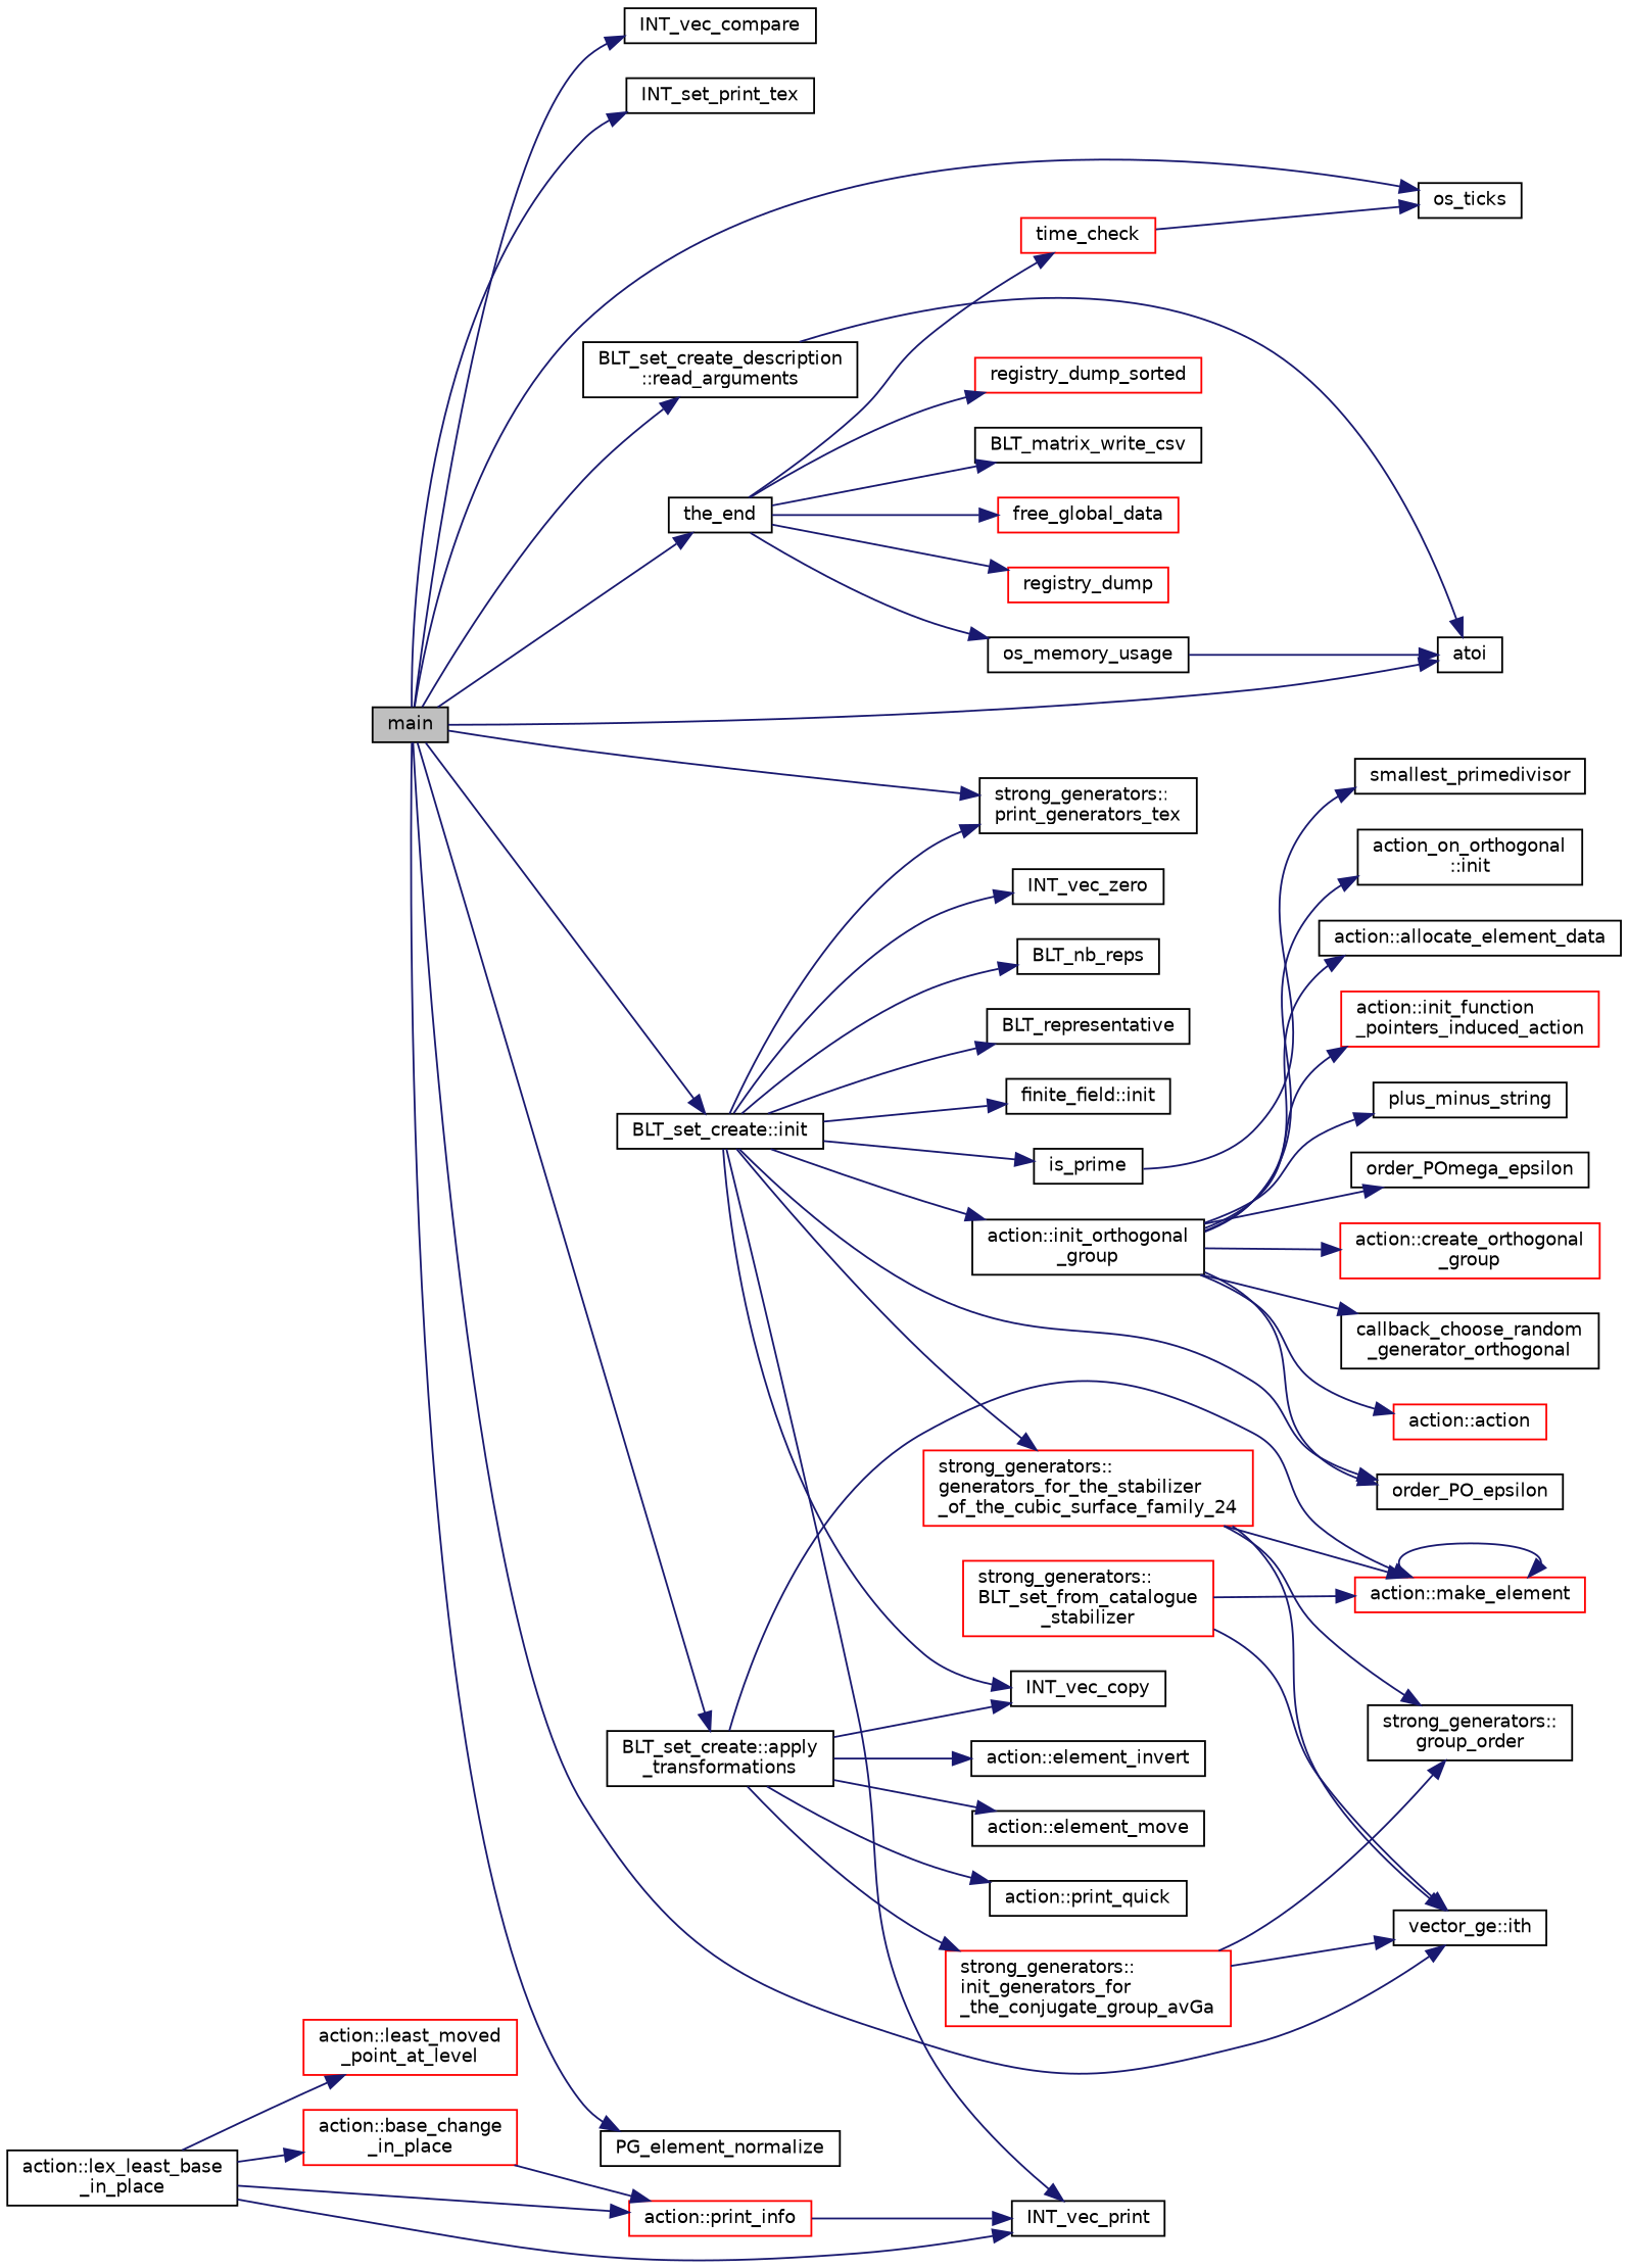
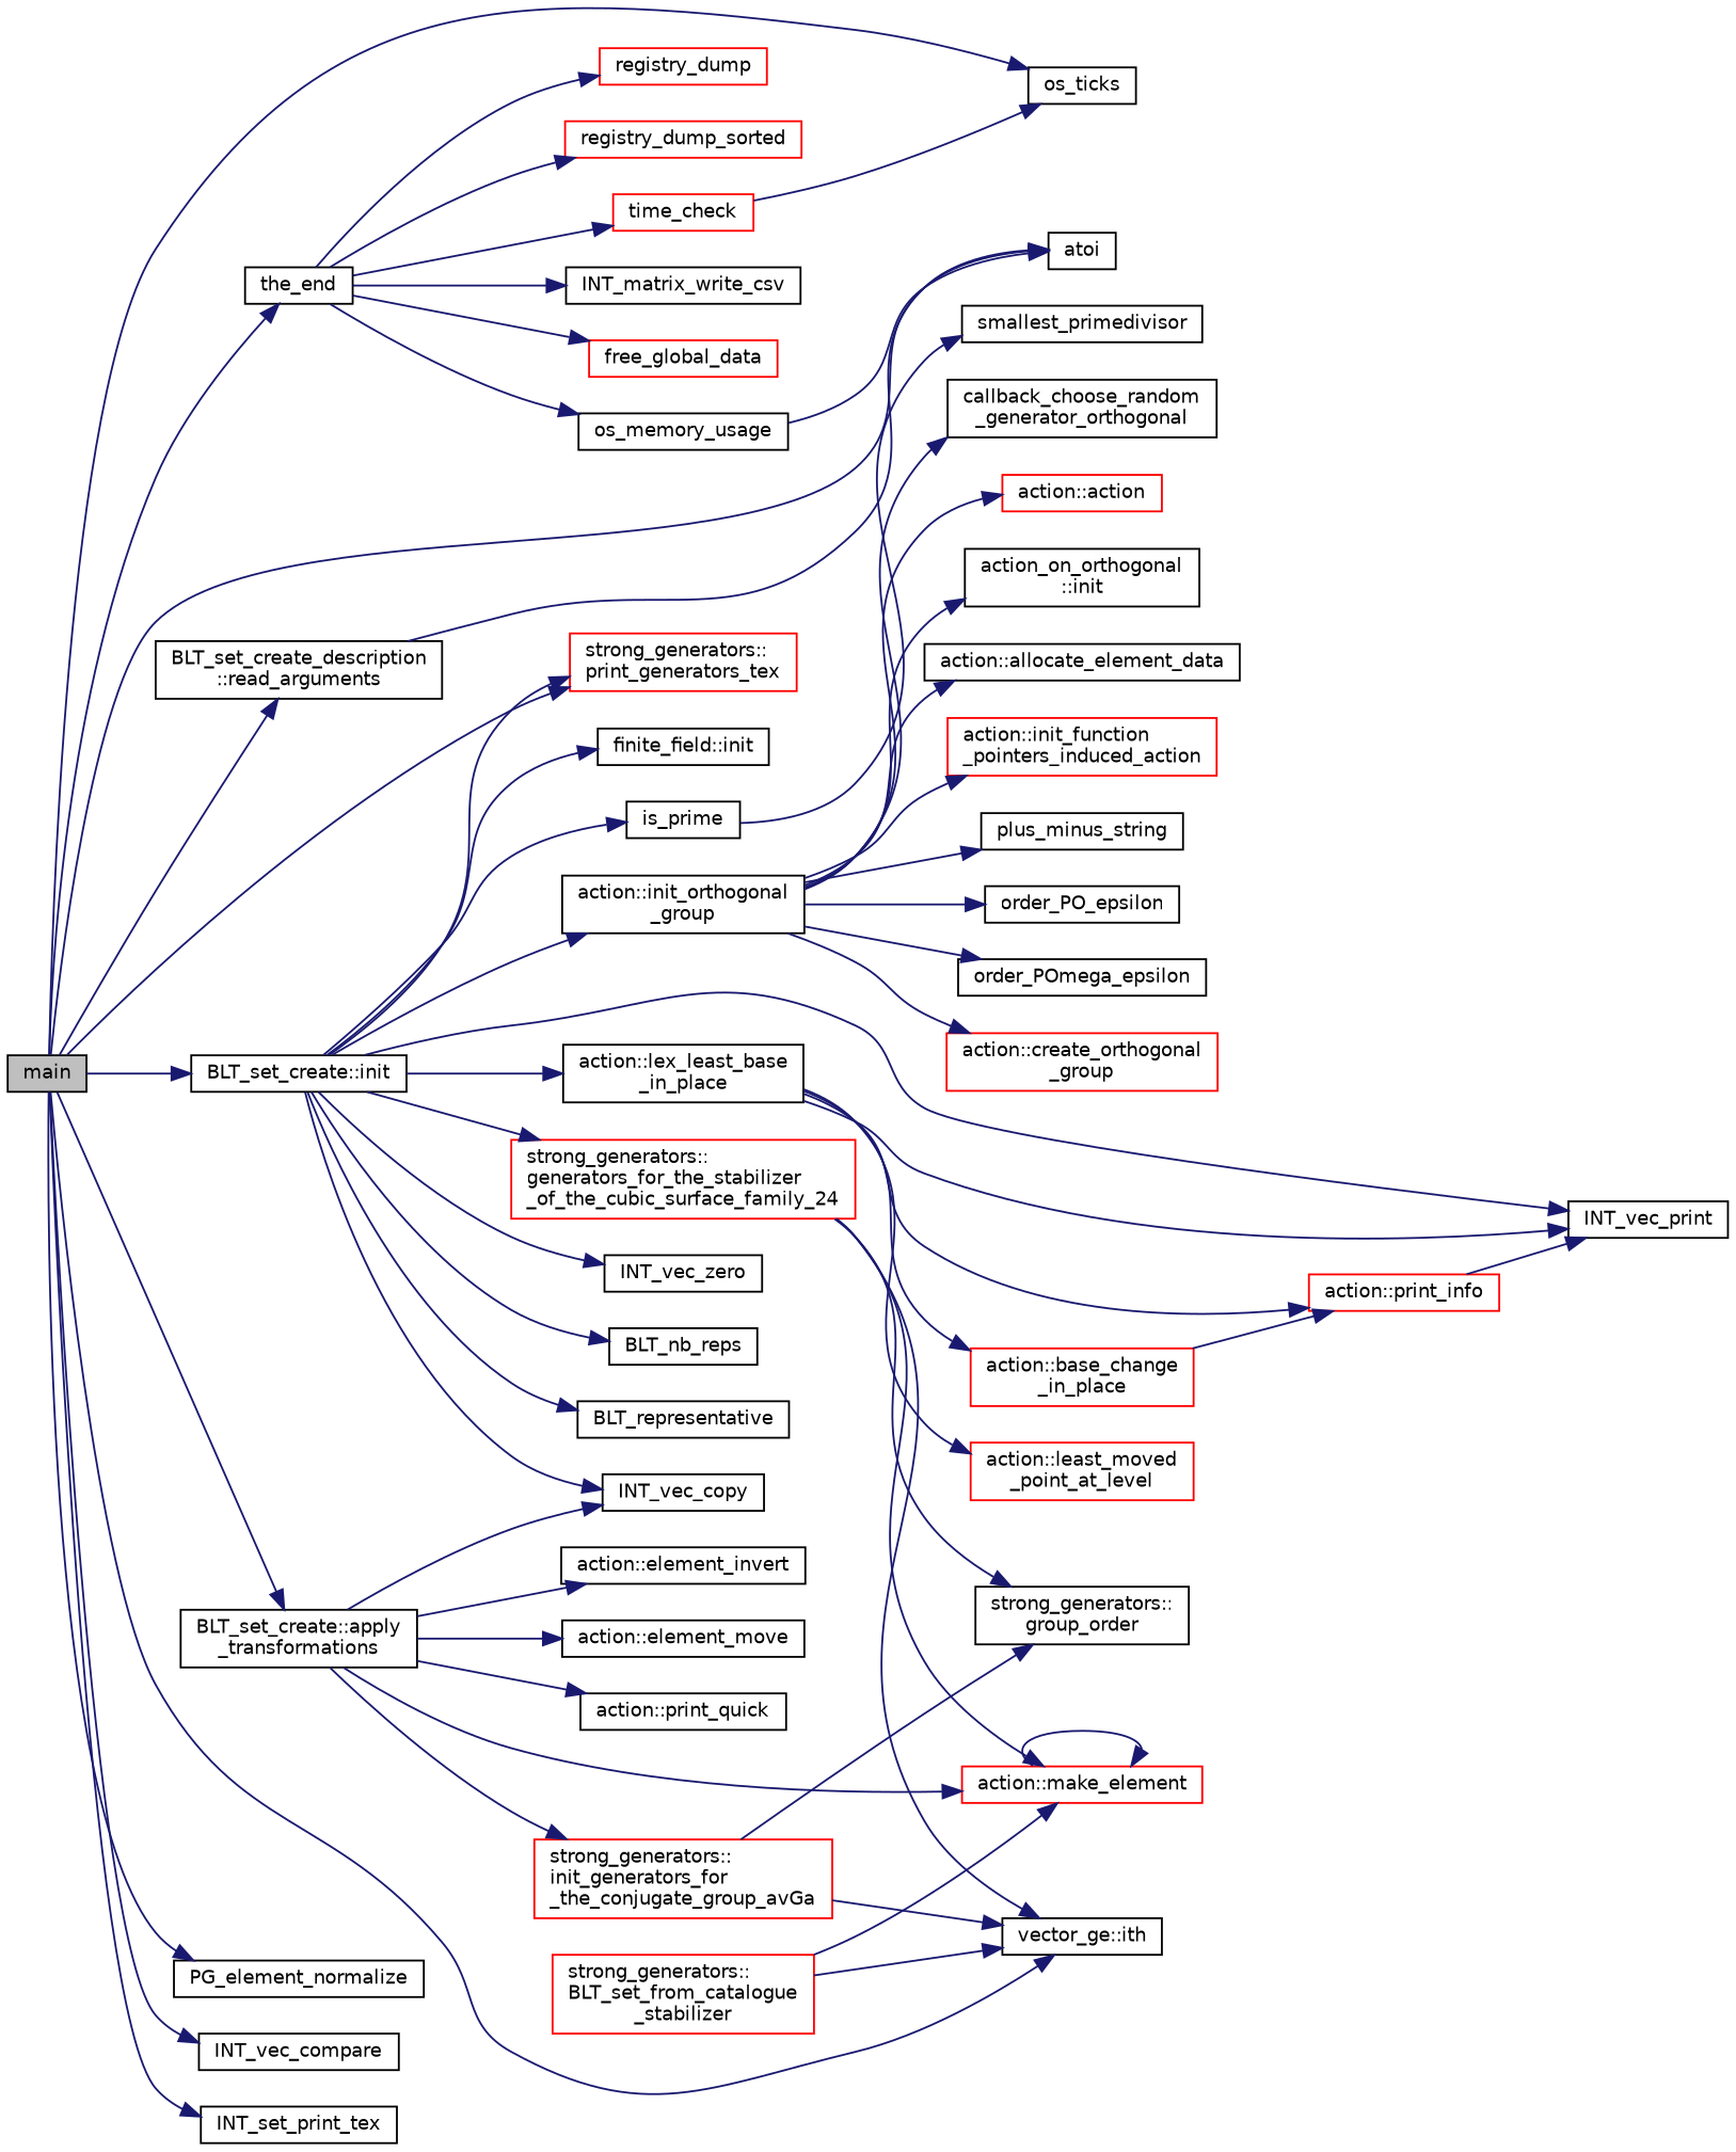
  digraph {
    rankdir=LR
    node [color=black fillcolor=white fontname=Helvetica fontsize=10 shape=record style=filled]
    edge [color=midnightblue fontname=Helvetica fontsize=10 labelfontname=Helvetica labelfontsize=10 style=solid]
    n1 [fillcolor=grey75 fontcolor=black height=0.2 label=main width=0.4]
    n2 [height=0.2 label=os_ticks width=0.4]
    n3 [height=0.2 label=atoi width=0.4]
    n4 [height=0.2 label="BLT_set_create_description\l::read_arguments" width=0.4]
    n5 [height=0.2 label="BLT_set_create::init" width=0.4]
    n6 [height=0.2 label="vector_ge::ith" width=0.4]
-   n7 [height=0.2 label="strong_generators::\lprint_generators_tex" width=0.4]
+   n7 [color=red height=0.2 label="strong_generators::\lprint_generators_tex" width=0.4]
    n8 [height=0.2 label="BLT_set_create::apply\l_transformations" width=0.4]
    n9 [height=0.2 label=PG_element_normalize width=0.4]
    n10 [height=0.2 label=INT_vec_compare width=0.4]
    n11 [height=0.2 label=INT_set_print_tex width=0.4]
    n12 [height=0.2 label=the_end width=0.4]
    n13 [height=0.2 label="finite_field::init" width=0.4]
    n14 [height=0.2 label=is_prime width=0.4]
    n15 [height=0.2 label="action::init_orthogonal\l_group" width=0.4]
    n16 [height=0.2 label="action::lex_least_base\l_in_place" width=0.4]
    n17 [height=0.2 label=INT_vec_print width=0.4]
    n18 [color=red height=0.2 label="strong_generators::\lgenerators_for_the_stabilizer\l_of_the_cubic_surface_family_24" width=0.4]
    n19 [height=0.2 label=INT_vec_zero width=0.4]
    n20 [height=0.2 label=BLT_nb_reps width=0.4]
    n21 [height=0.2 label=INT_vec_copy width=0.4]
    n22 [height=0.2 label=BLT_representative width=0.4]
    n23 [color=red height=0.2 label="action::make_element" width=0.4]
    n24 [height=0.2 label="action::element_invert" width=0.4]
    n25 [height=0.2 label="action::element_move" width=0.4]
    n26 [height=0.2 label="action::print_quick" width=0.4]
    n27 [color=red height=0.2 label="strong_generators::\linit_generators_for\l_the_conjugate_group_avGa" width=0.4]
    n28 [color=red height=0.2 label=free_global_data width=0.4]
    n29 [color=red height=0.2 label=registry_dump width=0.4]
    n30 [color=red height=0.2 label=registry_dump_sorted width=0.4]
    n31 [color=red height=0.2 label=time_check width=0.4]
    n32 [height=0.2 label=os_memory_usage width=0.4]
-   n33 [height=0.2 label=BLT_matrix_write_csv width=0.4]
+   n33 [height=0.2 label=INT_matrix_write_csv width=0.4]
    n34 [height=0.2 label=smallest_primedivisor width=0.4]
    n35 [color=red height=0.2 label="action::action" width=0.4]
    n36 [height=0.2 label="action_on_orthogonal\l::init" width=0.4]
    n37 [height=0.2 label="action::allocate_element_data" width=0.4]
    n38 [color=red height=0.2 label="action::init_function\l_pointers_induced_action" width=0.4]
    n39 [height=0.2 label=plus_minus_string width=0.4]
    n40 [height=0.2 label=order_PO_epsilon width=0.4]
    n41 [height=0.2 label=order_POmega_epsilon width=0.4]
    n42 [color=red height=0.2 label="action::create_orthogonal\l_group" width=0.4]
    n43 [height=0.2 label="callback_choose_random\l_generator_orthogonal" width=0.4]
    n44 [color=red height=0.2 label="action::print_info" width=0.4]
    n45 [color=red height=0.2 label="action::least_moved\l_point_at_level" width=0.4]
    n46 [color=red height=0.2 label="action::base_change\l_in_place" width=0.4]
    n47 [height=0.2 label="strong_generators::\lgroup_order" width=0.4]
    n48 [color=red height=0.2 label="strong_generators::\lBLT_set_from_catalogue\l_stabilizer" width=0.4]
    n1 -> n2
    n1 -> n3
    n1 -> n4
    n1 -> n5
    n1 -> n6
    n1 -> n7
    n1 -> n8
    n1 -> n9
    n1 -> n10
    n1 -> n11
    n1 -> n12
    n4 -> n3
    n5 -> n7
    n5 -> n13
    n5 -> n14
    n5 -> n15
-   n5 -> n40
+   n5 -> n16
    n5 -> n17
    n5 -> n18
    n5 -> n19
    n5 -> n20
    n5 -> n21
    n5 -> n22
    n8 -> n21
    n8 -> n23
    n8 -> n24
    n8 -> n25
    n8 -> n26
    n8 -> n27
    n12 -> n28
    n12 -> n29
    n12 -> n30
    n12 -> n31
    n12 -> n32
    n12 -> n33
    n14 -> n34
    n15 -> n35
    n15 -> n36
    n15 -> n37
    n15 -> n38
    n15 -> n39
    n15 -> n40
    n15 -> n41
    n15 -> n42
    n15 -> n43
    n16 -> n17
    n16 -> n44
    n16 -> n45
    n16 -> n46
    n18 -> n6
    n18 -> n23
    n18 -> n47
    n23 -> n23
    n27 -> n6
    n27 -> n47
    n31 -> n2
    n32 -> n3
    n44 -> n17
    n46 -> n44
    n48 -> n6
    n48 -> n23
  }
